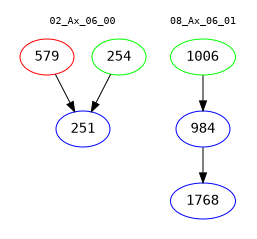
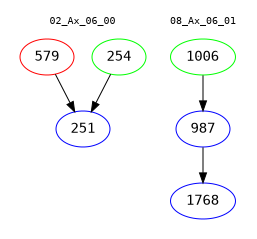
  digraph {
    fontname="DejaVu Sans Mono"
    node [color=blue fontname="DejaVu Sans Mono"]
    edge [color=black fontname="DejaVu Sans Mono"]
    n1 [color=green label=254]
    n2 [label=251]
    n3 [color=red label=579]
    n4 [color=green label=1006]
-   n5 [label=984]
+   n5 [label=987]
    n6 [label=1768]
    subgraph cluster_1 {
      color=white
      fontsize=10
      label="02_Ax_06_00"
      n1
      n2
      n3
    }
    subgraph cluster_2 {
      color=white
      fontsize=10
      label="08_Ax_06_01"
      n4
      n5
      n6
    }
    n1 -> n2
    n3 -> n2
    n4 -> n5
    n5 -> n6
  }
